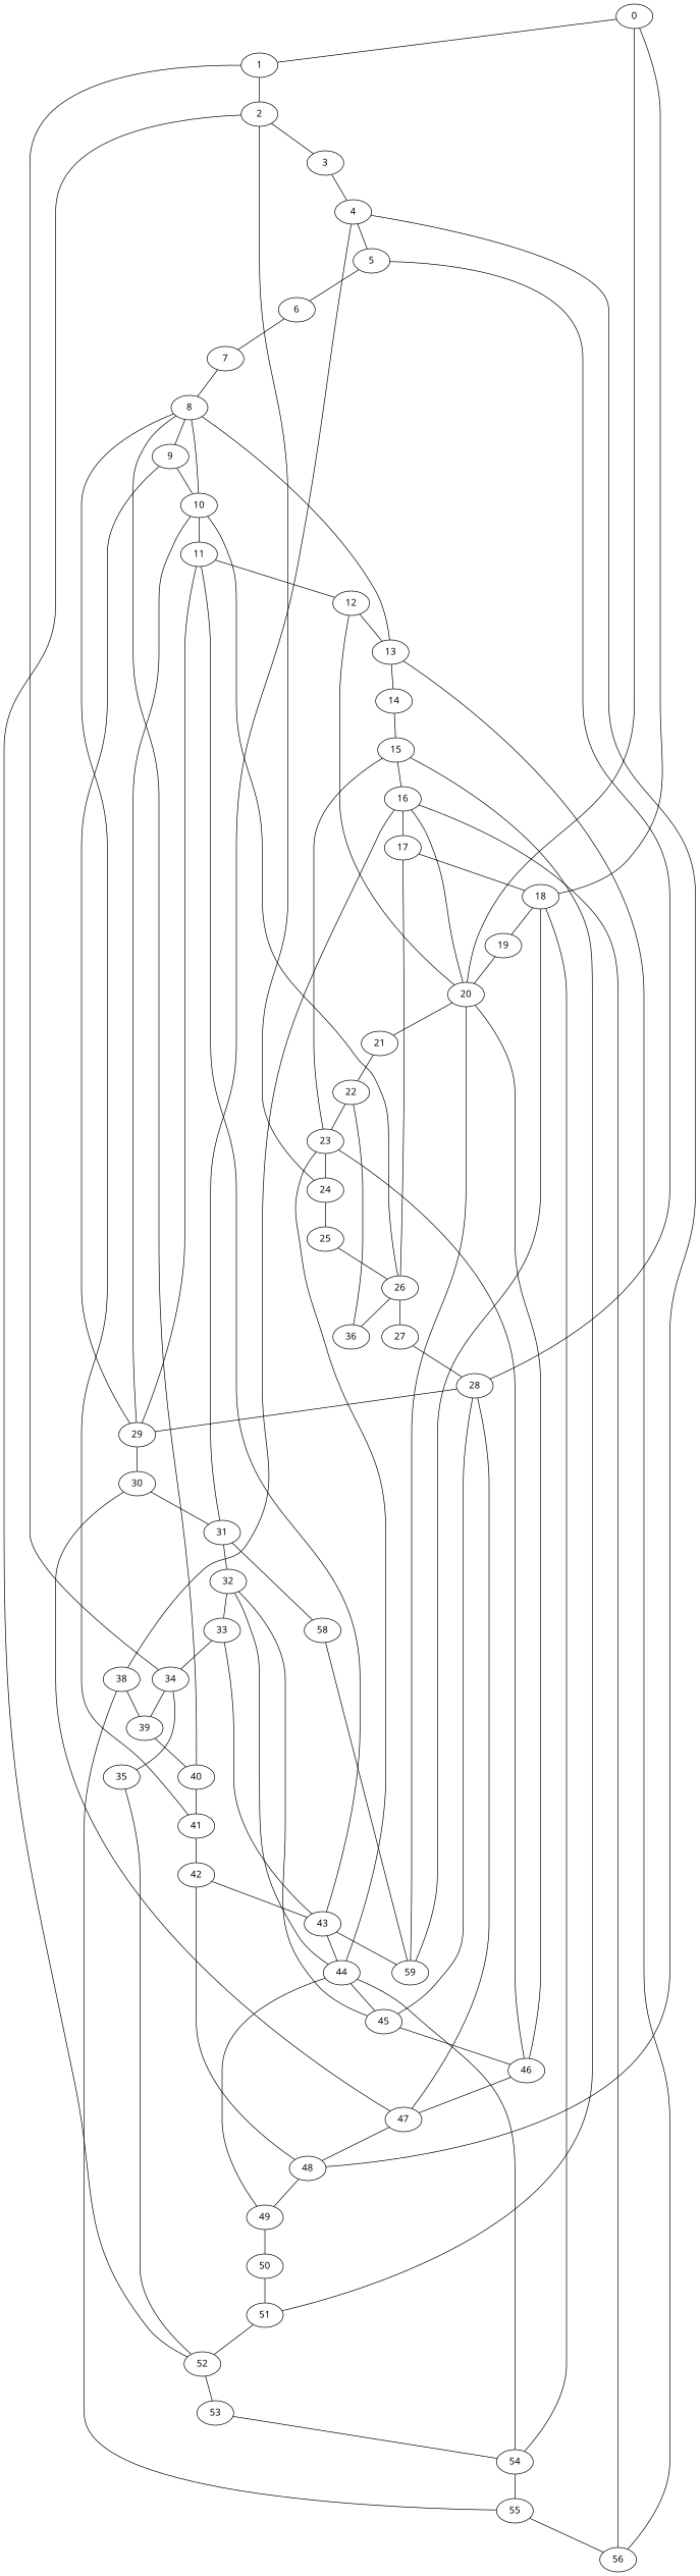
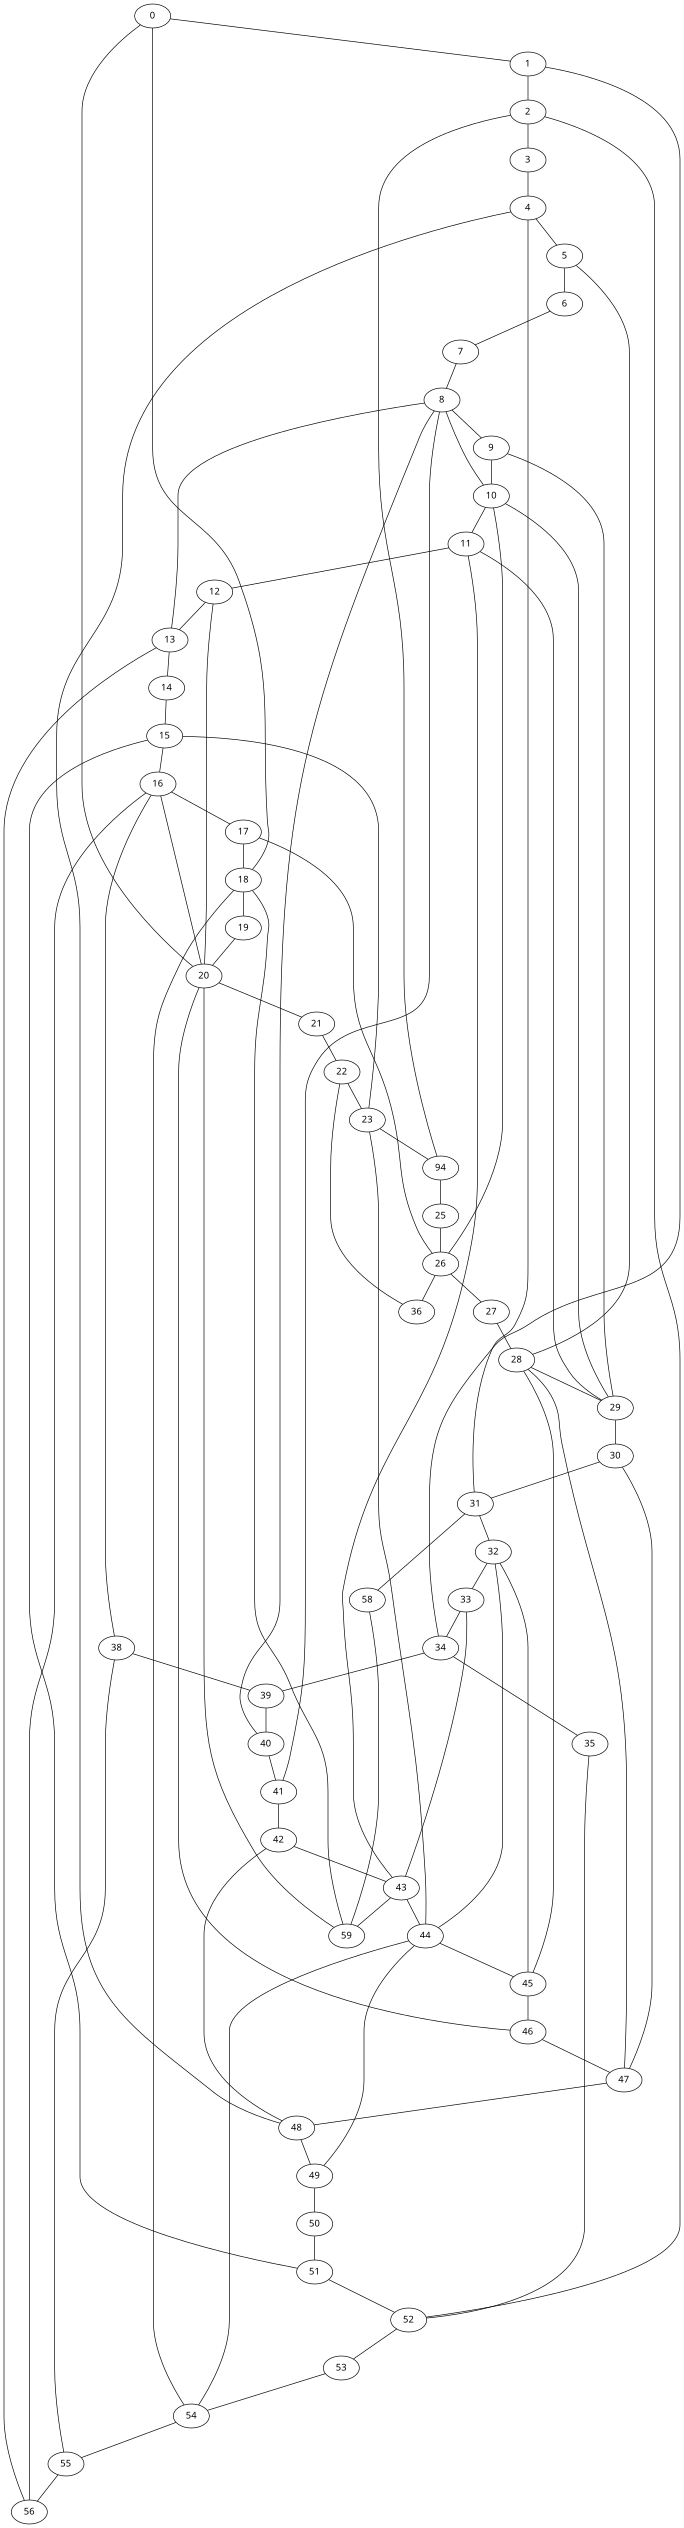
  graph {
    fontname="Noto Sans"
    node [fontname="Noto Sans"]
    edge [fontname="Noto Sans"]
    0
    1
    20
    18
    2
    34
    59
    21
    46
    19
    54
    3
    52
-   24
+   24 [label=94]
    35
    39
    22
    47
    55
    4
    53
    25
    40
    5
    31
    48
    26
    6
    28
    32
    58
    49
    7
    29
    45
    44
    33
    50
    8
    30
    9
    13
    10
    41
    14
    56
    11
    42
    15
    12
    43
    36
    27
    16
    23
    51
    17
    38
    0 -- 1
    0 -- 20
    0 -- 18
    1 -- 2
    1 -- 34
    20 -- 59
    20 -- 21
    20 -- 46
    18 -- 59
    18 -- 19
    18 -- 54
    2 -- 3
    2 -- 52
    2 -- 24
    34 -- 35
    34 -- 39
    21 -- 22
    46 -- 47
    19 -- 20
    54 -- 55
    3 -- 4
    52 -- 53
    24 -- 25
    35 -- 52
    39 -- 40
    22 -- 36
    22 -- 23
    47 -- 48
    55 -- 56
    4 -- 5
    4 -- 31
    4 -- 48
    53 -- 54
    25 -- 26
    40 -- 41
    5 -- 6
    5 -- 28
    31 -- 32
    31 -- 58
    48 -- 49
    26 -- 36
    26 -- 27
    6 -- 7
    28 -- 47
    28 -- 29
    28 -- 45
    32 -- 45
    32 -- 44
    32 -- 33
    58 -- 59
    49 -- 50
    7 -- 8
    29 -- 30
    45 -- 46
    44 -- 54
    44 -- 49
    44 -- 45
    33 -- 34
    33 -- 43
    50 -- 51
    8 -- 40
    8 -- 9
    8 -- 13
    8 -- 10
    8 -- 41
    30 -- 47
    30 -- 31
    9 -- 29
    9 -- 10
    13 -- 14
    13 -- 56
    10 -- 26
    10 -- 29
    10 -- 11
    41 -- 42
    14 -- 15
    11 -- 29
    11 -- 12
    11 -- 43
    42 -- 48
    42 -- 43
    15 -- 16
    15 -- 23
    15 -- 51
    12 -- 20
    12 -- 13
    43 -- 59
    43 -- 44
    27 -- 28
    16 -- 20
    16 -- 56
    16 -- 17
    16 -- 38
-   23 -- 46
    23 -- 24
    23 -- 44
    51 -- 52
    17 -- 18
    17 -- 26
    38 -- 39
    38 -- 55
  }
